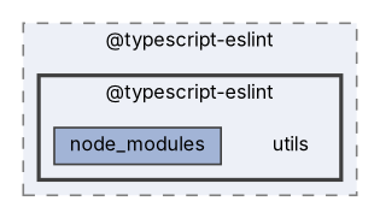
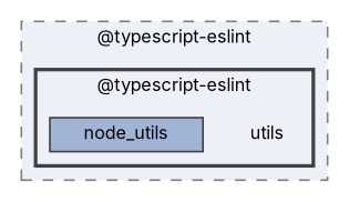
  digraph {
    compound=true
    fontname=Inter
    node [fontname=Inter fontsize=10]
    n1 [height=0.2 label=utils shape=plaintext width=0.4]
-   n2 [color=grey25 fillcolor="#a2b4d6" height=0.2 label=node_modules shape=box style=filled width=0.4]
+   n2 [color=grey25 fillcolor="#a2b4d6" height=0.2 label=node_utils shape=box style=filled width=0.4]
    subgraph cluster_1 {
      bgcolor="#edf0f7"
      fontsize=10
      label="@typescript-eslint"
      pencolor=grey50
      style="filled,dashed"
      subgraph cluster_2 {
        bgcolor="#edf0f7"
        fontsize=10
        pencolor=grey25
        style="filled,bold"
        n1
        n2
      }
    }
  }
